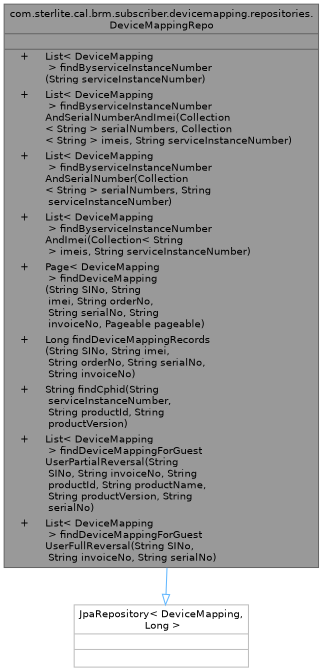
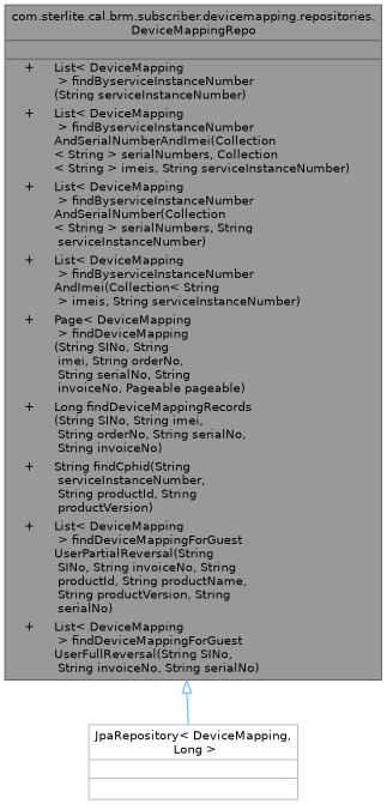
  digraph {
    node [fontname=Helvetica fontsize=10 shape=plain style=filled]
    n1 [color=gray40 fillcolor=grey60 fontcolor=black height=0.2 label=<<TABLE CELLBORDER="0" BORDER="1"><TR><TD COLSPAN="2" CELLPADDING="1" CELLSPACING="0">com.sterlite.cal.brm.subscriber.devicemapping.repositories.<BR ALIGN="LEFT"/>DeviceMappingRepo</TD></TR> <HR/> <TR><TD COLSPAN="2" CELLPADDING="1" CELLSPACING="0">&nbsp;</TD></TR> <HR/> <TR><TD VALIGN="top" CELLPADDING="1" CELLSPACING="0">+</TD><TD VALIGN="top" ALIGN="LEFT" CELLPADDING="1" CELLSPACING="0">List&lt; DeviceMapping<BR ALIGN="LEFT"/> &gt; findByserviceInstanceNumber<BR ALIGN="LEFT"/>(String serviceInstanceNumber)<BR ALIGN="LEFT"/></TD></TR> <TR><TD VALIGN="top" CELLPADDING="1" CELLSPACING="0">+</TD><TD VALIGN="top" ALIGN="LEFT" CELLPADDING="1" CELLSPACING="0">List&lt; DeviceMapping<BR ALIGN="LEFT"/> &gt; findByserviceInstanceNumber<BR ALIGN="LEFT"/>AndSerialNumberAndImei(Collection<BR ALIGN="LEFT"/>&lt; String &gt; serialNumbers, Collection<BR ALIGN="LEFT"/>&lt; String &gt; imeis, String serviceInstanceNumber)<BR ALIGN="LEFT"/></TD></TR> <TR><TD VALIGN="top" CELLPADDING="1" CELLSPACING="0">+</TD><TD VALIGN="top" ALIGN="LEFT" CELLPADDING="1" CELLSPACING="0">List&lt; DeviceMapping<BR ALIGN="LEFT"/> &gt; findByserviceInstanceNumber<BR ALIGN="LEFT"/>AndSerialNumber(Collection<BR ALIGN="LEFT"/>&lt; String &gt; serialNumbers, String<BR ALIGN="LEFT"/> serviceInstanceNumber)<BR ALIGN="LEFT"/></TD></TR> <TR><TD VALIGN="top" CELLPADDING="1" CELLSPACING="0">+</TD><TD VALIGN="top" ALIGN="LEFT" CELLPADDING="1" CELLSPACING="0">List&lt; DeviceMapping<BR ALIGN="LEFT"/> &gt; findByserviceInstanceNumber<BR ALIGN="LEFT"/>AndImei(Collection&lt; String<BR ALIGN="LEFT"/> &gt; imeis, String serviceInstanceNumber)<BR ALIGN="LEFT"/></TD></TR> <TR><TD VALIGN="top" CELLPADDING="1" CELLSPACING="0">+</TD><TD VALIGN="top" ALIGN="LEFT" CELLPADDING="1" CELLSPACING="0">Page&lt; DeviceMapping<BR ALIGN="LEFT"/> &gt; findDeviceMapping<BR ALIGN="LEFT"/>(String SINo, String<BR ALIGN="LEFT"/> imei, String orderNo,<BR ALIGN="LEFT"/> String serialNo, String<BR ALIGN="LEFT"/> invoiceNo, Pageable pageable)<BR ALIGN="LEFT"/></TD></TR> <TR><TD VALIGN="top" CELLPADDING="1" CELLSPACING="0">+</TD><TD VALIGN="top" ALIGN="LEFT" CELLPADDING="1" CELLSPACING="0">Long findDeviceMappingRecords<BR ALIGN="LEFT"/>(String SINo, String imei,<BR ALIGN="LEFT"/> String orderNo, String serialNo,<BR ALIGN="LEFT"/> String invoiceNo)<BR ALIGN="LEFT"/></TD></TR> <TR><TD VALIGN="top" CELLPADDING="1" CELLSPACING="0">+</TD><TD VALIGN="top" ALIGN="LEFT" CELLPADDING="1" CELLSPACING="0">String findCphid(String<BR ALIGN="LEFT"/> serviceInstanceNumber,<BR ALIGN="LEFT"/> String productId, String<BR ALIGN="LEFT"/> productVersion)<BR ALIGN="LEFT"/></TD></TR> <TR><TD VALIGN="top" CELLPADDING="1" CELLSPACING="0">+</TD><TD VALIGN="top" ALIGN="LEFT" CELLPADDING="1" CELLSPACING="0">List&lt; DeviceMapping<BR ALIGN="LEFT"/> &gt; findDeviceMappingForGuest<BR ALIGN="LEFT"/>UserPartialReversal(String<BR ALIGN="LEFT"/> SINo, String invoiceNo, String<BR ALIGN="LEFT"/> productId, String productName,<BR ALIGN="LEFT"/> String productVersion, String<BR ALIGN="LEFT"/> serialNo)<BR ALIGN="LEFT"/></TD></TR> <TR><TD VALIGN="top" CELLPADDING="1" CELLSPACING="0">+</TD><TD VALIGN="top" ALIGN="LEFT" CELLPADDING="1" CELLSPACING="0">List&lt; DeviceMapping<BR ALIGN="LEFT"/> &gt; findDeviceMappingForGuest<BR ALIGN="LEFT"/>UserFullReversal(String SINo,<BR ALIGN="LEFT"/> String invoiceNo, String serialNo)<BR ALIGN="LEFT"/></TD></TR> </TABLE>> width=0.4]
    n2 [color=grey75 fillcolor=white height=0.2 label=<<TABLE CELLBORDER="0" BORDER="1"><TR><TD COLSPAN="2" CELLPADDING="1" CELLSPACING="0">JpaRepository&lt; DeviceMapping,<BR ALIGN="LEFT"/> Long &gt;</TD></TR> <HR/> <TR><TD COLSPAN="2" CELLPADDING="1" CELLSPACING="0">&nbsp;</TD></TR> <HR/> <TR><TD COLSPAN="2" CELLPADDING="1" CELLSPACING="0">&nbsp;</TD></TR> </TABLE>> width=0.4]
-   n2 -> n1 [arrowtail=onormal color=steelblue1 dir=back fontname=Helvetica fontsize=10 labelfontname=Helvetica labelfontsize=10 style=solid]
+   n1 -> n2 [arrowtail=onormal color=steelblue1 dir=back fontname=Helvetica fontsize=10 labelfontname=Helvetica labelfontsize=10 style=solid]
  }
